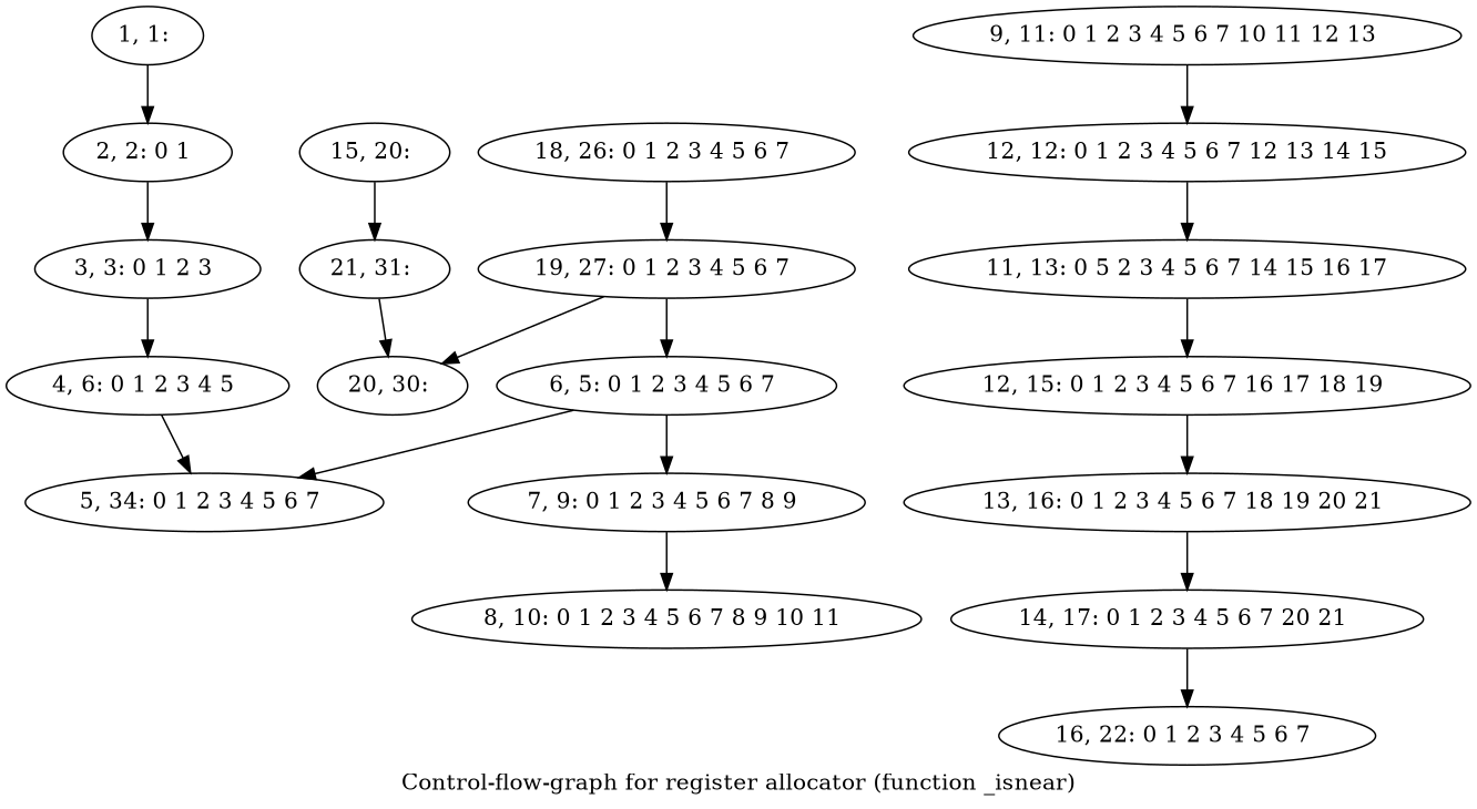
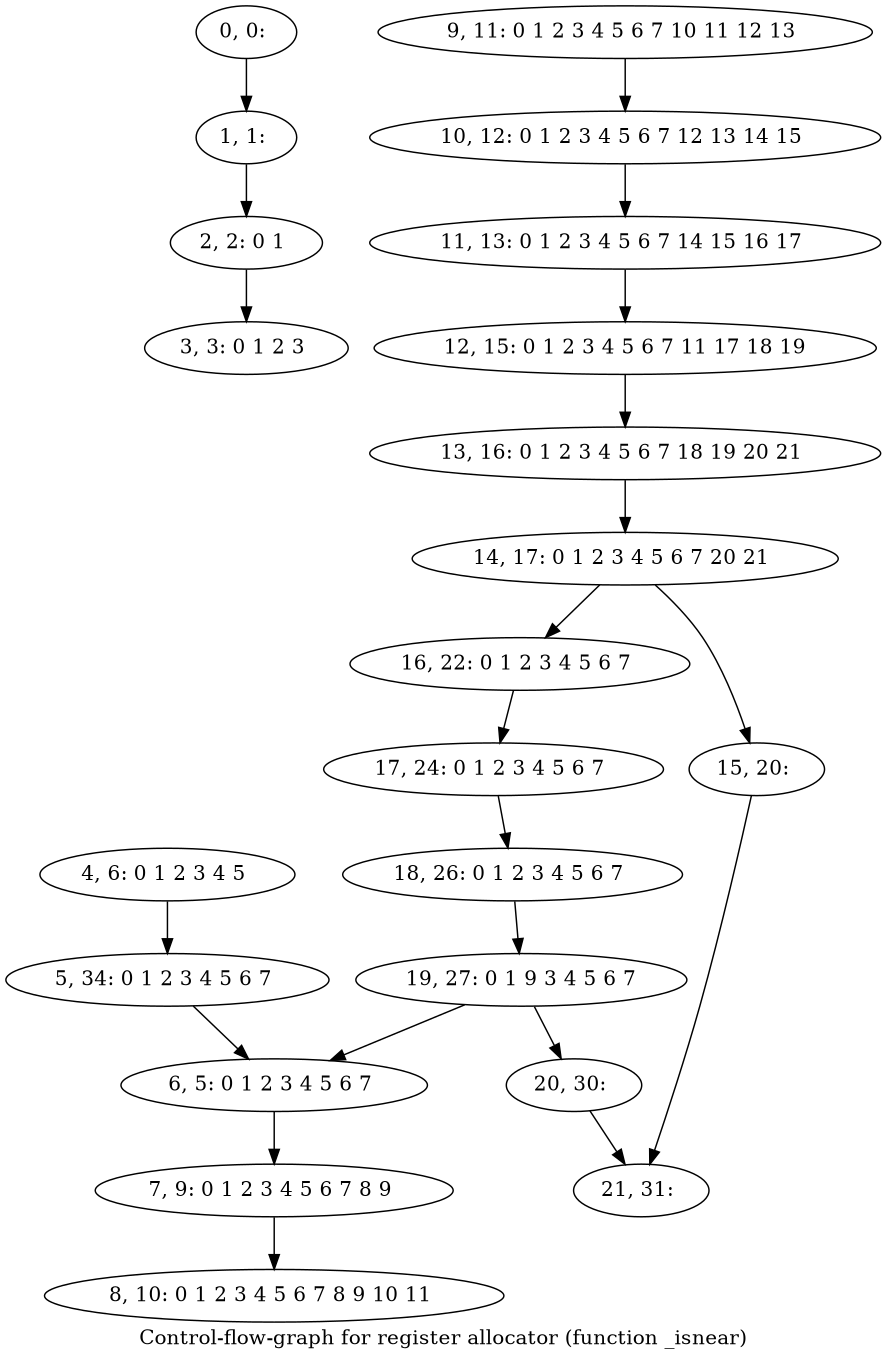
  digraph {
    label="Control-flow-graph for register allocator (function _isnear)"
+   n1 [label="0, 0: "]
    n2 [label="1, 1: "]
    n3 [label="2, 2: 0 1 "]
    n4 [label="3, 3: 0 1 2 3 "]
    n5 [label="4, 6: 0 1 2 3 4 5 "]
    n6 [label="5, 34: 0 1 2 3 4 5 6 7 "]
    n7 [label="6, 5: 0 1 2 3 4 5 6 7 "]
    n8 [label="7, 9: 0 1 2 3 4 5 6 7 8 9 "]
    n9 [label="8, 10: 0 1 2 3 4 5 6 7 8 9 10 11 "]
    n10 [label="9, 11: 0 1 2 3 4 5 6 7 10 11 12 13 "]
-   n11 [label="12, 12: 0 1 2 3 4 5 6 7 12 13 14 15"]
-   n12 [label="11, 13: 0 5 2 3 4 5 6 7 14 15 16 17"]
-   n13 [label="12, 15: 0 1 2 3 4 5 6 7 16 17 18 19 "]
+   n11 [label="10, 12: 0 1 2 3 4 5 6 7 12 13 14 15 "]
+   n12 [label="11, 13: 0 1 2 3 4 5 6 7 14 15 16 17 "]
+   n13 [label="12, 15: 0 1 2 3 4 5 6 7 11 17 18 19"]
    n14 [label="13, 16: 0 1 2 3 4 5 6 7 18 19 20 21 "]
    n15 [label="14, 17: 0 1 2 3 4 5 6 7 20 21 "]
    n16 [label="15, 20: "]
    n17 [label="16, 22: 0 1 2 3 4 5 6 7 "]
    n18 [label="21, 31: "]
+   n19 [label="17, 24: 0 1 2 3 4 5 6 7 "]
    n20 [label="18, 26: 0 1 2 3 4 5 6 7 "]
-   n21 [label="19, 27: 0 1 2 3 4 5 6 7 "]
+   n21 [label="19, 27: 0 1 9 3 4 5 6 7"]
    n22 [label="20, 30: "]
+   n1 -> n2
    n2 -> n3
    n3 -> n4
-   n4 -> n5
    n5 -> n6
-   n7 -> n6
+   n6 -> n7
    n7 -> n8
    n8 -> n9
    n10 -> n11
    n11 -> n12
    n12 -> n13
    n13 -> n14
    n14 -> n15
+   n15 -> n16
    n15 -> n17
    n16 -> n18
+   n17 -> n19
+   n19 -> n20
    n20 -> n21
    n21 -> n7
    n21 -> n22
-   n18 -> n22
+   n22 -> n18
  }
